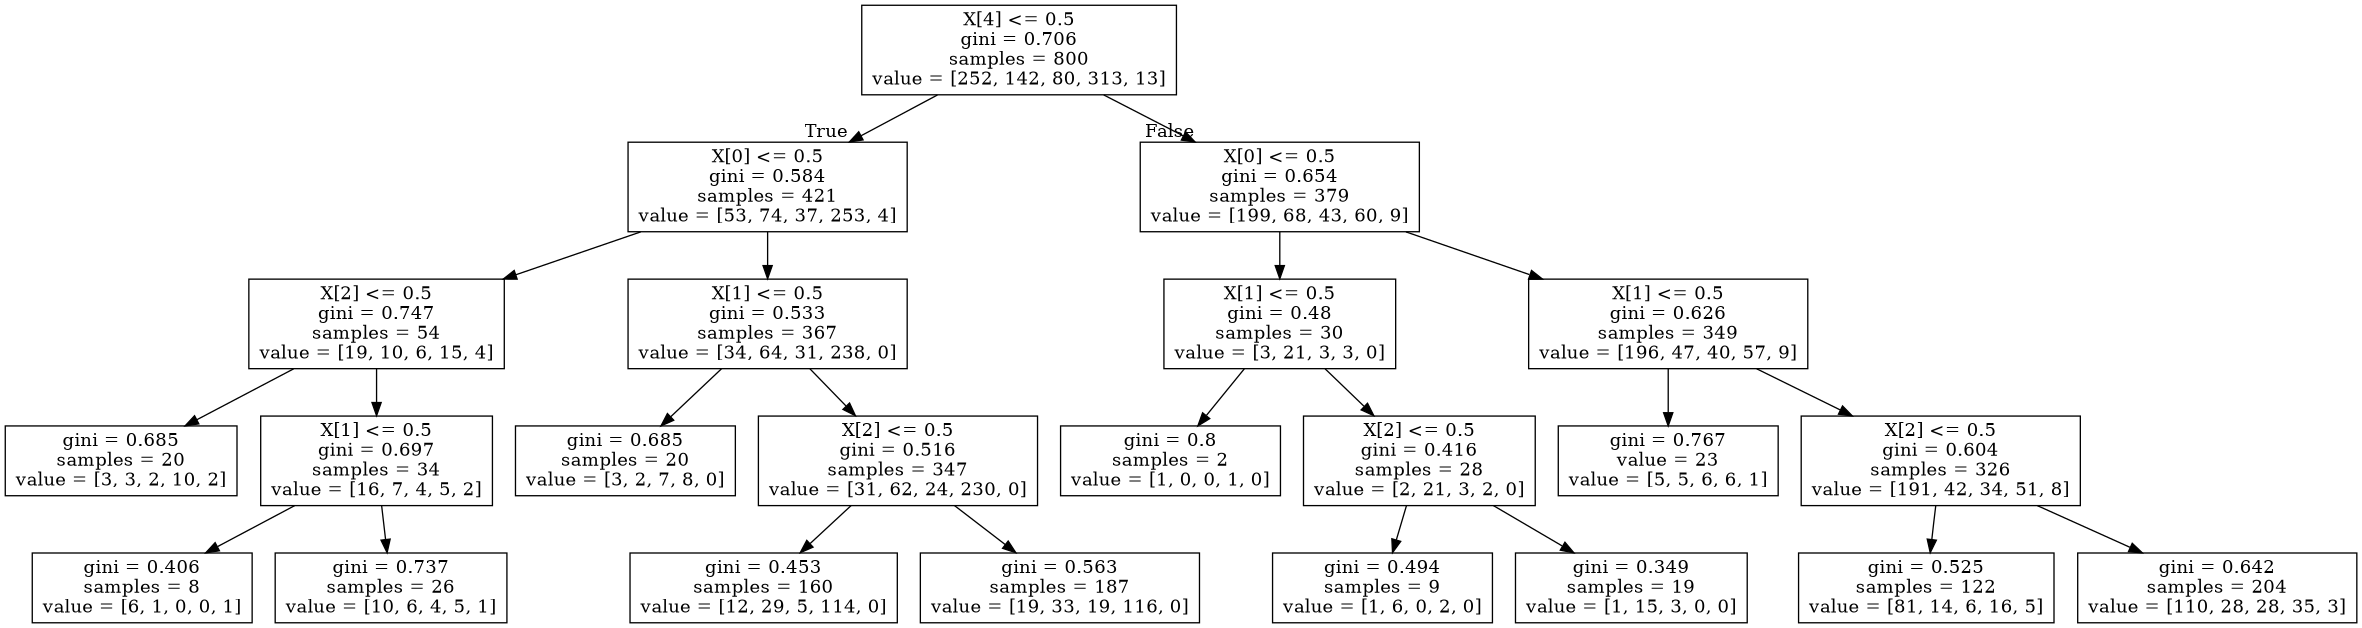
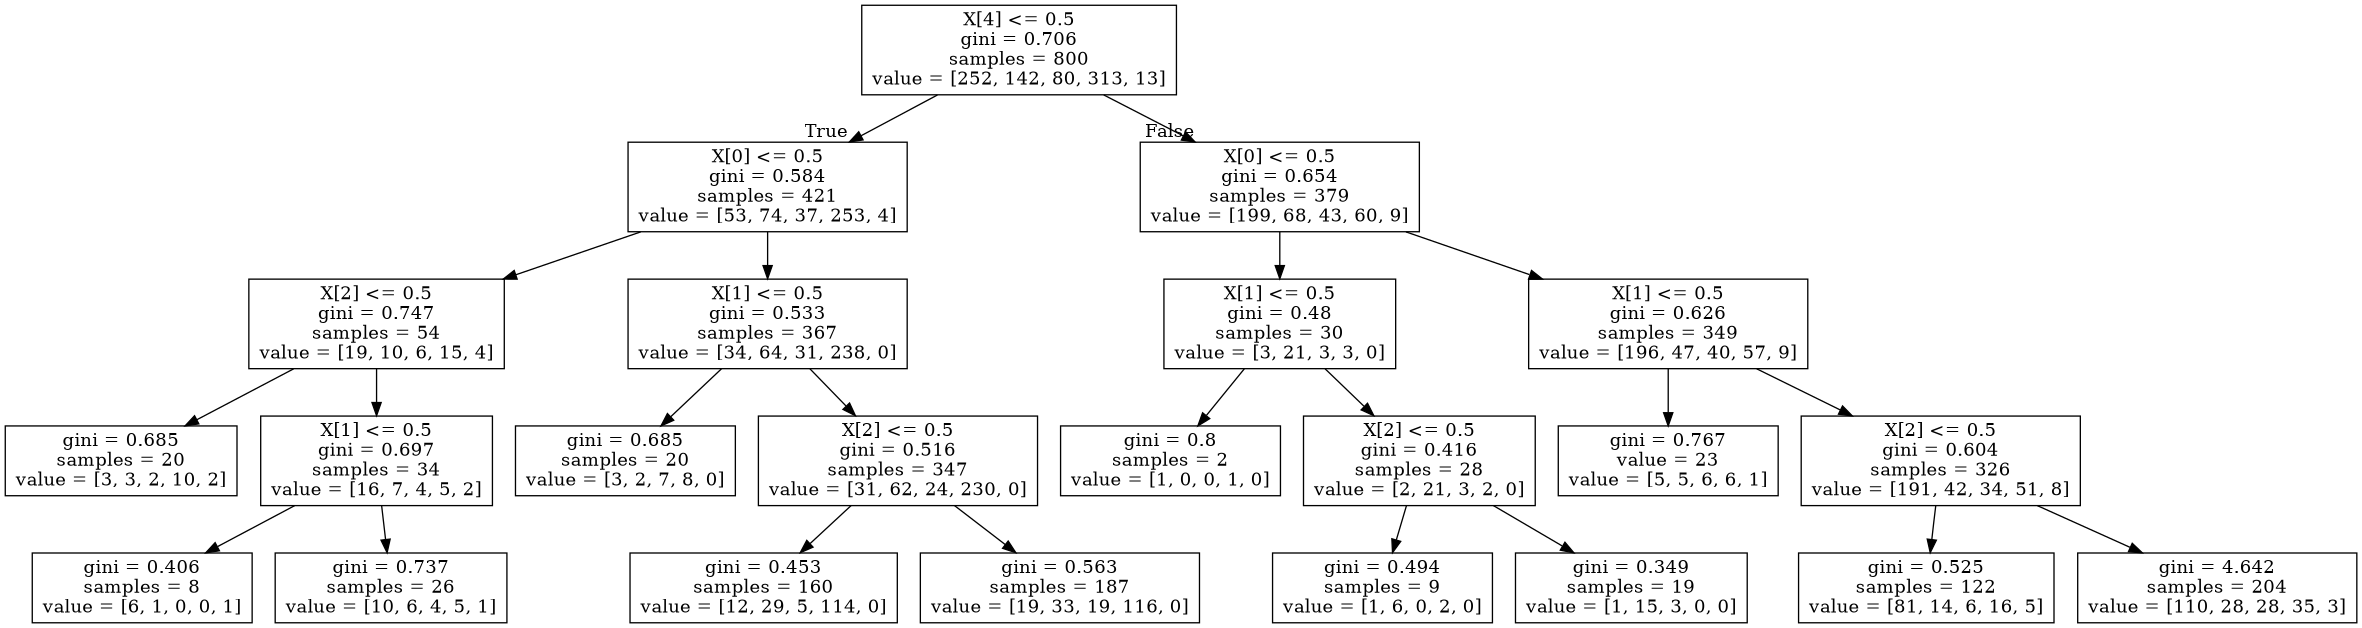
  digraph {
    node [shape=box]
    n1 [label="X[4] <= 0.5\ngini = 0.706\nsamples = 800\nvalue = [252, 142, 80, 313, 13]"]
    n2 [label="X[0] <= 0.5\ngini = 0.584\nsamples = 421\nvalue = [53, 74, 37, 253, 4]"]
    n3 [label="X[0] <= 0.5\ngini = 0.654\nsamples = 379\nvalue = [199, 68, 43, 60, 9]"]
    n4 [label="X[2] <= 0.5\ngini = 0.747\nsamples = 54\nvalue = [19, 10, 6, 15, 4]"]
    n5 [label="X[1] <= 0.5\ngini = 0.533\nsamples = 367\nvalue = [34, 64, 31, 238, 0]"]
    n6 [label="X[1] <= 0.5\ngini = 0.48\nsamples = 30\nvalue = [3, 21, 3, 3, 0]"]
    n7 [label="X[1] <= 0.5\ngini = 0.626\nsamples = 349\nvalue = [196, 47, 40, 57, 9]"]
    n8 [label="gini = 0.685\nsamples = 20\nvalue = [3, 3, 2, 10, 2]"]
    n9 [label="X[1] <= 0.5\ngini = 0.697\nsamples = 34\nvalue = [16, 7, 4, 5, 2]"]
    n10 [label="gini = 0.685\nsamples = 20\nvalue = [3, 2, 7, 8, 0]"]
    n11 [label="X[2] <= 0.5\ngini = 0.516\nsamples = 347\nvalue = [31, 62, 24, 230, 0]"]
    n12 [label="gini = 0.406\nsamples = 8\nvalue = [6, 1, 0, 0, 1]"]
    n13 [label="gini = 0.737\nsamples = 26\nvalue = [10, 6, 4, 5, 1]"]
    n14 [label="gini = 0.453\nsamples = 160\nvalue = [12, 29, 5, 114, 0]"]
    n15 [label="gini = 0.563\nsamples = 187\nvalue = [19, 33, 19, 116, 0]"]
    n16 [label="gini = 0.8\nsamples = 2\nvalue = [1, 0, 0, 1, 0]"]
    n17 [label="X[2] <= 0.5\ngini = 0.416\nsamples = 28\nvalue = [2, 21, 3, 2, 0]"]
    n18 [label="gini = 0.767\nvalue = 23\nvalue = [5, 5, 6, 6, 1]"]
    n19 [label="X[2] <= 0.5\ngini = 0.604\nsamples = 326\nvalue = [191, 42, 34, 51, 8]"]
    n20 [label="gini = 0.494\nsamples = 9\nvalue = [1, 6, 0, 2, 0]"]
    n21 [label="gini = 0.349\nsamples = 19\nvalue = [1, 15, 3, 0, 0]"]
    n22 [label="gini = 0.525\nsamples = 122\nvalue = [81, 14, 6, 16, 5]"]
-   n23 [label="gini = 0.642\nsamples = 204\nvalue = [110, 28, 28, 35, 3]"]
+   n23 [label="gini = 4.642\nsamples = 204\nvalue = [110, 28, 28, 35, 3]"]
    n1 -> n2 [headlabel=True labelangle=45 labeldistance=2.5]
    n1 -> n3 [headlabel=False labelangle=-45 labeldistance=2.5]
    n2 -> n4
    n2 -> n5
    n3 -> n6
    n3 -> n7
    n4 -> n8
    n4 -> n9
    n5 -> n10
    n5 -> n11
    n6 -> n16
    n6 -> n17
    n7 -> n18
    n7 -> n19
    n9 -> n12
    n9 -> n13
    n11 -> n14
    n11 -> n15
    n17 -> n20
    n17 -> n21
    n19 -> n22
    n19 -> n23
  }
